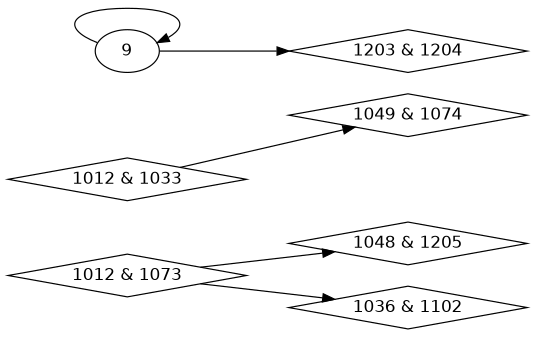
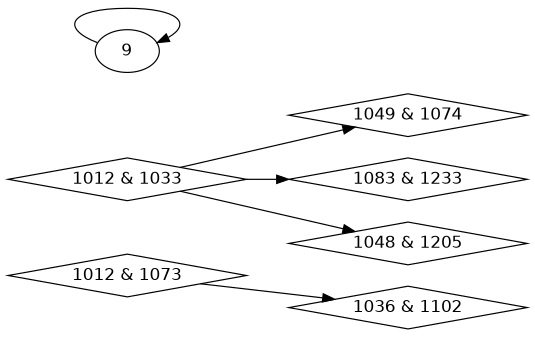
  digraph {
    fontname="DejaVu Sans"
    rankdir=LR
    node [fontname="DejaVu Sans" shape=diamond]
    edge [fontname="DejaVu Sans"]
    n1 [label="1012 & 1033"]
    n2 [label="1048 & 1205"]
    n3 [label="1049 & 1074"]
+   n4 [label="1083 & 1233"]
    n5 [label="1012 & 1073"]
    n6 [label="1036 & 1102"]
-   n7 [label="1203 & 1204"]
    n8 [label=9 shape=""]
-   n5 -> n2
+   n1 -> n2
    n1 -> n3
+   n1 -> n4
    n5 -> n6
-   n8 -> n7
    n8 -> n8
  }
